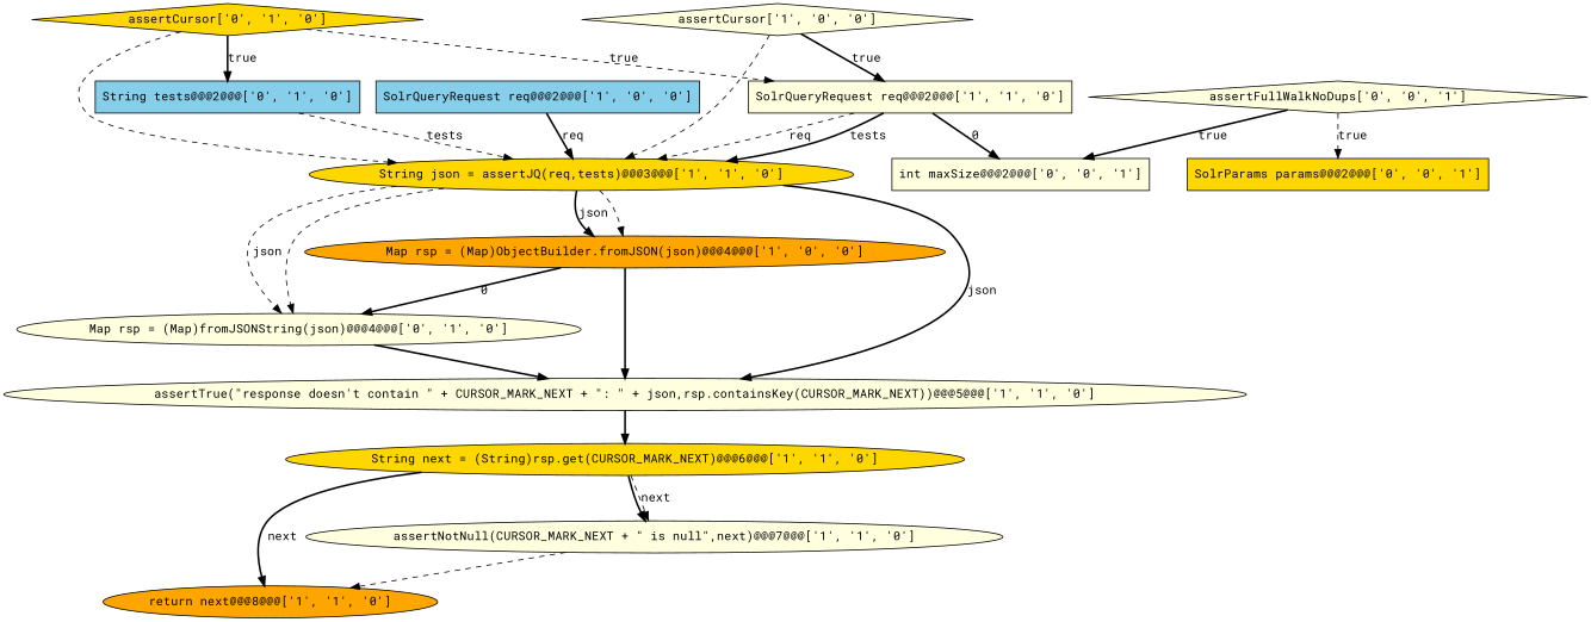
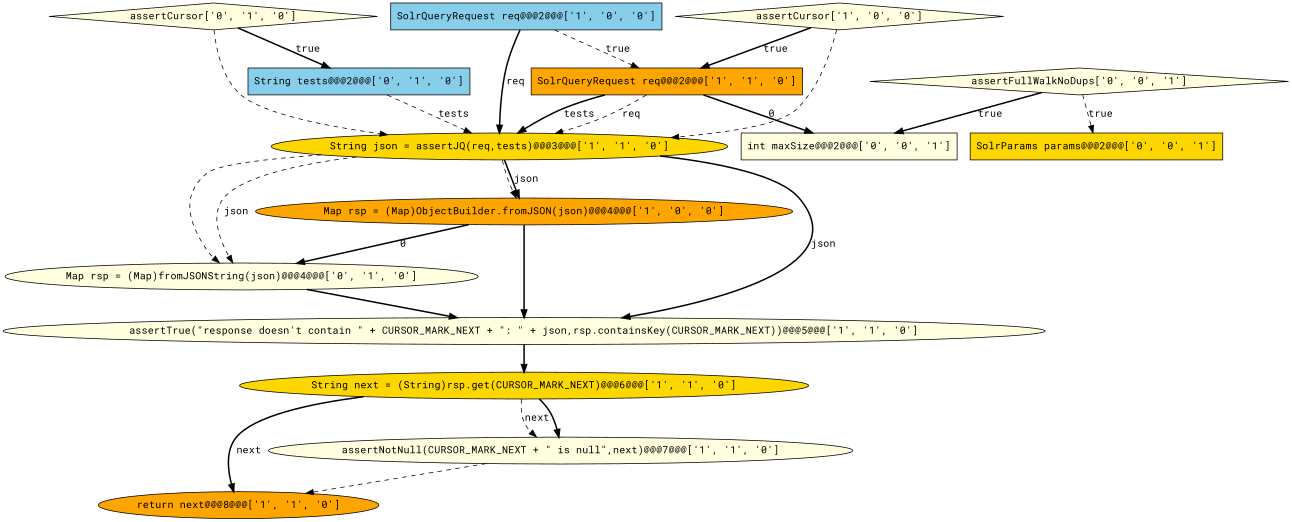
  digraph {
    fontname="Roboto Mono"
    node [fillcolor=lightyellow fontname="Roboto Mono" shape=ellipse style=filled]
    edge [fontname="Roboto Mono" style=bold]
    n1 [label="Map rsp = (Map)fromJSONString(json)@@@4@@@['0', '1', '0']"]
    n2 [label="assertTrue(\"response doesn't contain \" + CURSOR_MARK_NEXT + \": \" + json,rsp.containsKey(CURSOR_MARK_NEXT))@@@5@@@['1', '1', '0']"]
    n3 [fillcolor=gold label="String next = (String)rsp.get(CURSOR_MARK_NEXT)@@@6@@@['1', '1', '0']"]
-   n4 [fillcolor=gold label="assertCursor['0', '1', '0']" shape=diamond]
-   n5 [label="SolrQueryRequest req@@@2@@@['1', '1', '0']" shape=box]
+   n4 [label="assertCursor['0', '1', '0']" shape=diamond]
+   n5 [fillcolor=orange label="SolrQueryRequest req@@@2@@@['1', '1', '0']" shape=box]
    n6 [fillcolor=skyblue label="String tests@@@2@@@['0', '1', '0']" shape=box]
    n7 [fillcolor=gold label="String json = assertJQ(req,tests)@@@3@@@['1', '1', '0']"]
    n8 [label="int maxSize@@@2@@@['0', '0', '1']" shape=box]
    n9 [fillcolor=orange label="Map rsp = (Map)ObjectBuilder.fromJSON(json)@@@4@@@['1', '0', '0']"]
    n10 [fillcolor=orange label="return next@@@8@@@['1', '1', '0']"]
    n11 [label="assertNotNull(CURSOR_MARK_NEXT + \" is null\",next)@@@7@@@['1', '1', '0']"]
    n12 [fillcolor=skyblue label="SolrQueryRequest req@@@2@@@['1', '0', '0']" shape=box]
    n13 [label="assertFullWalkNoDups['0', '0', '1']" shape=diamond]
    n14 [fillcolor=gold label="SolrParams params@@@2@@@['0', '0', '1']" shape=box]
    n15 [label="assertCursor['1', '0', '0']" shape=diamond]
    n1 -> n2
    n2 -> n3
    n3 -> n10 [label=next]
    n3 -> n11 [label=next style=dashed]
    n3 -> n11
-   n4 -> n5 [label=true style=dashed]
+   n12 -> n5 [label=true style=dashed]
    n4 -> n6 [label=true]
    n4 -> n7 [style=dashed]
    n5 -> n7 [label=req style=dashed]
    n5 -> n7 [label=tests]
    n5 -> n8 [label=0]
    n6 -> n7 [label=tests style=dashed]
    n7 -> n1 [style=dashed]
    n7 -> n1 [label=json style=dashed]
    n7 -> n2 [label=json]
    n7 -> n9 [style=dashed]
    n7 -> n9 [label=json]
    n9 -> n1 [label=0]
    n9 -> n2
    n11 -> n10 [style=dashed]
    n12 -> n7 [label=req]
    n13 -> n8 [label=true]
    n13 -> n14 [label=true style=dashed]
    n15 -> n5 [label=true]
    n15 -> n7 [style=dashed]
  }
